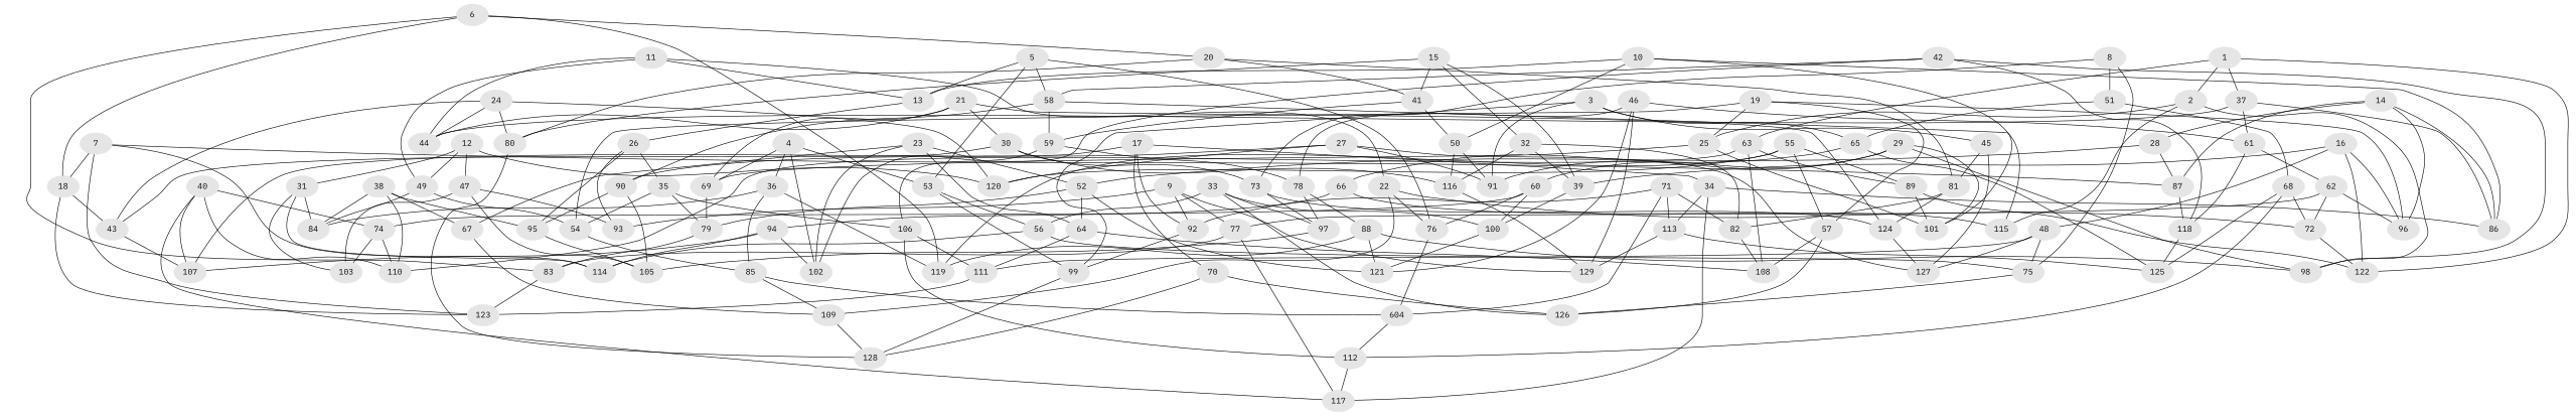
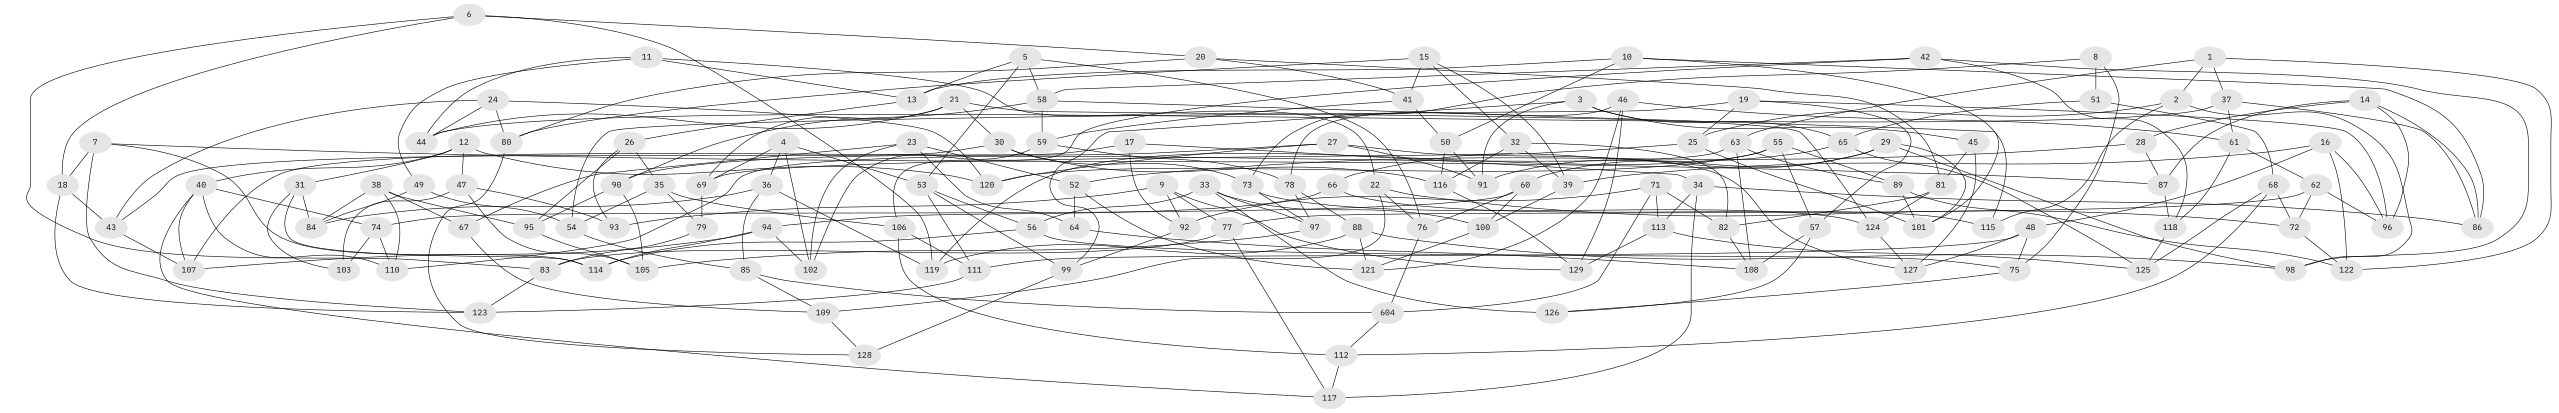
  graph {
    fontname="IBM Plex Mono"
    node [color=gray90 fontname="IBM Plex Mono" style=filled]
    edge [fontname="IBM Plex Mono"]
    1
    2
    37
    63
    122
    25
    98
    115
    86
    44
    61
    110
    89
    108
    69
    101
    3
    45
    65
    91
    99
    81
    127
    66
    125
    128
    4
    36
    53
    102
    119
    84
    85
    56
    79
    5
    13
    58
    76
    26
    90
    59
    n43 [label=604]
    6
    18
    20
    83
    123
    43
    41
    80
    7
    87
    114
    118
    8
    51
    73
    75
    68
-   70
    126
    124
    97
    9
    77
    92
    93
    129
    117
    10
    50
    116
    11
    22
    49
    72
    109
    54
    12
    31
    47
    120
    103
    105
    35
    95
    14
    28
    96
    52
    15
    32
    39
    82
    100
    16
    48
    111
    17
    34
    107
    113
    19
    57
    21
    30
    23
    64
    67
    24
    106
    27
    121
    94
    29
    60
    74
    33
    112
    62
    38
    40
    78
    42
    46
    88
    55
    71
    1 -- 2
    1 -- 37
    1 -- 63
    1 -- 122
    2 -- 25
    2 -- 98
    2 -- 115
    37 -- 86
    37 -- 44
    37 -- 61
    63 -- 110
    63 -- 89
    63 -- 108
    25 -- 69
    25 -- 101
    61 -- 118
    61 -- 62
    89 -- 122
    89 -- 101
    69 -- 79
    3 -- 45
    3 -- 65
    3 -- 91
    3 -- 99
    45 -- 81
    45 -- 127
    65 -- 66
    65 -- 125
    99 -- 128
    81 -- 124
    81 -- 82
    66 -- 115
    66 -- 94
    4 -- 69
    4 -- 36
    4 -- 53
    4 -- 102
    36 -- 119
    36 -- 84
    36 -- 85
    53 -- 99
    53 -- 56
    85 -- n43
    85 -- 109
    56 -- 114
    56 -- 75
    79 -- 83
    5 -- 53
    5 -- 13
    5 -- 58
    5 -- 76
    13 -- 26
    58 -- 115
    58 -- 90
    58 -- 59
    76 -- n43
    26 -- 93
    26 -- 35
    26 -- 95
    90 -- 105
    90 -- 95
    59 -- 102
    59 -- 78
    n43 -- 112
    6 -- 119
    6 -- 18
    6 -- 20
    6 -- 83
    18 -- 123
    18 -- 43
    20 -- 81
    20 -- 41
    20 -- 80
    83 -- 123
    43 -- 107
    41 -- 59
    41 -- 50
    80 -- 128
    7 -- 18
    7 -- 123
    7 -- 87
    7 -- 114
    87 -- 118
    118 -- 125
    8 -- 51
    8 -- 73
    8 -- 75
    51 -- 65
    51 -- 68
    73 -- 124
    73 -- 97
    75 -- 126
    68 -- 125
    68 -- 72
    68 -- 112
-   70 -- 128
-   70 -- 126
    124 -- 127
    97 -- 105
    9 -- 77
    9 -- 92
    9 -- 93
    9 -- 129
    77 -- 83
    77 -- 117
    92 -- 99
    10 -- 86
    10 -- 101
    10 -- 13
    10 -- 50
    50 -- 91
    50 -- 116
    116 -- 129
    11 -- 44
    11 -- 13
    11 -- 22
    11 -- 49
    22 -- 76
    22 -- 72
    22 -- 109
    49 -- 84
    49 -- 54
    72 -- 122
    109 -- 128
    54 -- 85
-   12 -- 49
+   12 -- 40
    12 -- 31
    12 -- 47
    12 -- 120
    31 -- 84
    31 -- 114
    31 -- 103
    47 -- 93
    47 -- 103
    47 -- 105
    35 -- 79
    35 -- 54
    35 -- 106
    95 -- 105
    14 -- 86
    14 -- 87
    14 -- 28
    14 -- 96
    28 -- 87
    28 -- 52
-   52 -- 79
    52 -- 64
    52 -- 121
    15 -- 41
    15 -- 80
    15 -- 32
    15 -- 39
    32 -- 116
    32 -- 39
    32 -- 82
    39 -- 100
    82 -- 108
    100 -- 121
    16 -- 122
    16 -- 96
    16 -- 39
    16 -- 48
    48 -- 127
    48 -- 75
    48 -- 111
    111 -- 123
-   17 -- 70
    17 -- 92
    17 -- 34
    17 -- 107
    34 -- 86
    34 -- 117
    34 -- 113
    113 -- 125
    113 -- 129
    19 -- 25
    19 -- 54
    19 -- 96
    19 -- 57
    57 -- 108
    57 -- 126
    21 -- 44
    21 -- 69
    21 -- 124
    21 -- 30
    30 -- 43
    30 -- 73
    30 -- 116
    23 -- 102
    23 -- 52
    23 -- 64
    23 -- 67
    64 -- 108
-   64 -- 111
+   53 -- 111
    67 -- 109
    24 -- 44
    24 -- 43
    24 -- 80
    24 -- 120
    106 -- 111
    106 -- 112
    27 -- 91
    27 -- 127
    27 -- 90
    27 -- 120
    94 -- 102
    94 -- 114
    94 -- 107
    29 -- 98
    29 -- 101
    29 -- 91
    29 -- 60
    60 -- 76
    60 -- 100
    60 -- 74
    74 -- 110
    74 -- 103
    33 -- 56
    33 -- 126
    33 -- 97
    33 -- 100
    112 -- 117
    62 -- 77
    62 -- 72
    62 -- 96
    38 -- 110
    38 -- 84
    38 -- 95
    38 -- 67
    40 -- 110
    40 -- 117
    40 -- 107
    40 -- 74
    78 -- 97
    78 -- 88
    42 -- 98
    42 -- 58
    42 -- 118
    42 -- 106
    46 -- 61
    46 -- 129
    46 -- 121
    46 -- 78
    88 -- 98
    88 -- 119
    88 -- 121
    55 -- 89
    55 -- 119
    55 -- 120
    55 -- 57
    71 -- n43
    71 -- 92
    71 -- 82
    71 -- 113
  }
